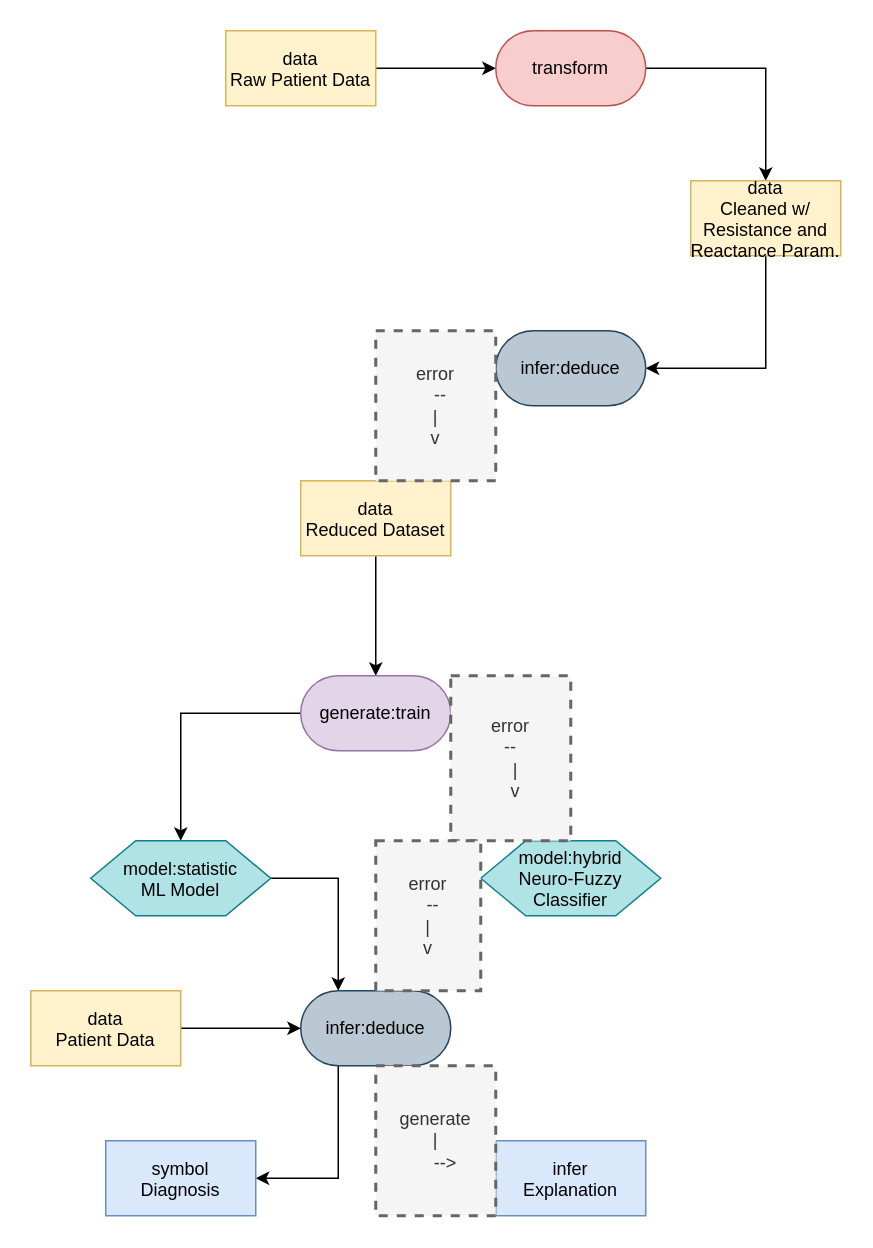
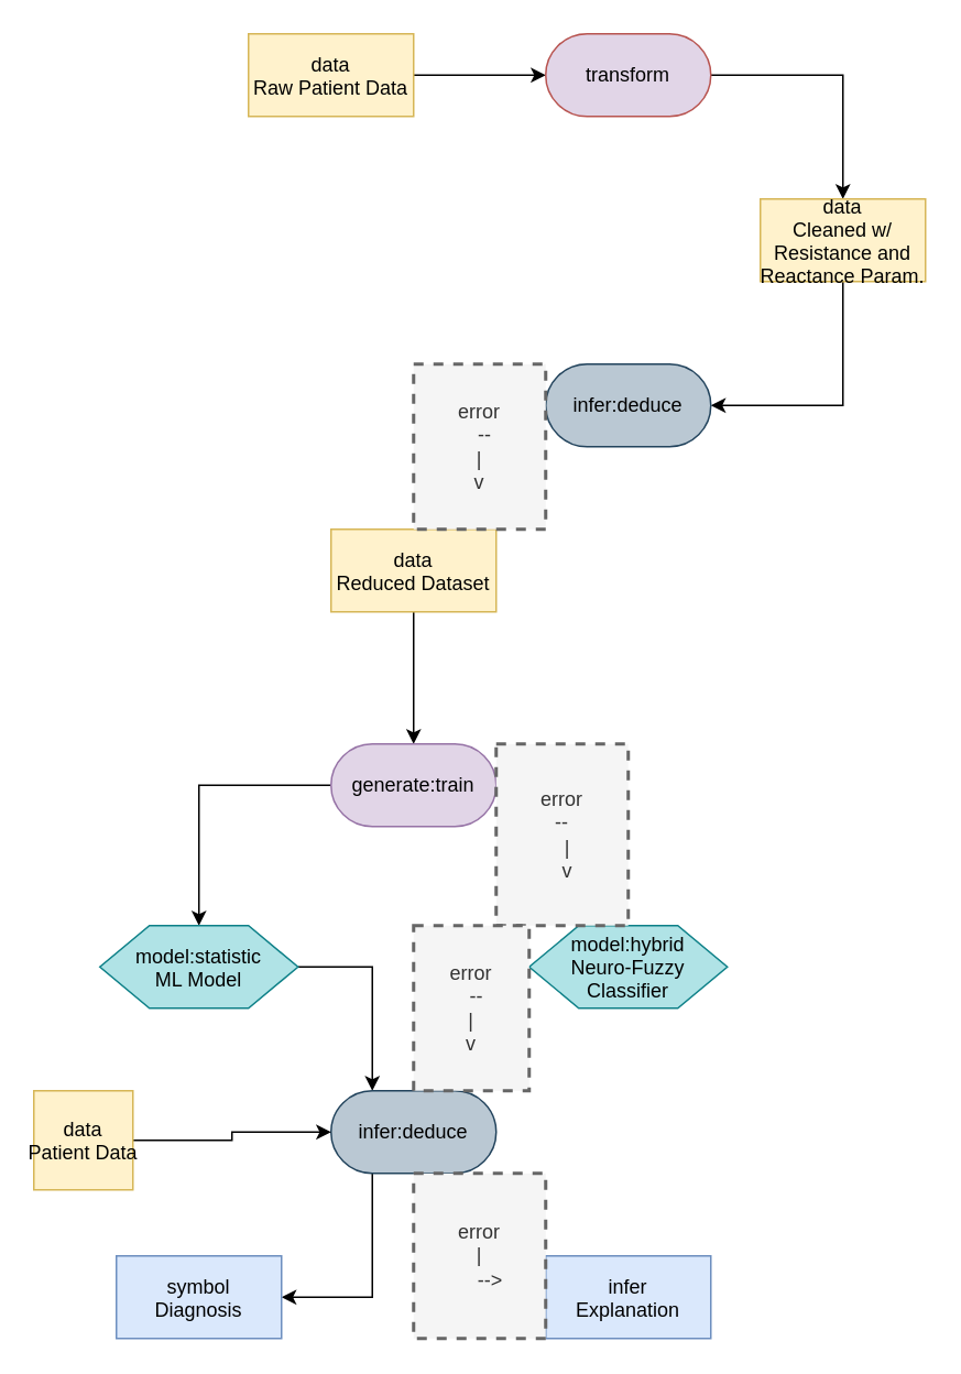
  <mxCell id="0" />
  <mxCell id="1" parent="0" />
  <mxCell id="2" style="edgeStyle=orthogonalEdgeStyle;rounded=0;orthogonalLoop=1;jettySize=auto;html=1;exitX=1;exitY=0.5;exitDx=0;exitDy=0;entryX=0;entryY=0.5;entryDx=0;entryDy=0;" parent="1" source="3" target="5" edge="1"><mxGeometry relative="1" as="geometry" /></mxCell>
  <mxCell id="3" value="data&#10;Raw Patient Data" style="rectangle;fillColor=#fff2cc;strokeColor=#d6b656;" parent="1" name="data" vertex="1"><mxGeometry x="150" y="20" width="100" height="50" as="geometry" /></mxCell>
  <mxCell id="4" style="edgeStyle=orthogonalEdgeStyle;rounded=0;orthogonalLoop=1;jettySize=auto;html=1;exitX=1;exitY=0.5;exitDx=0;exitDy=0;entryX=0.5;entryY=0;entryDx=0;entryDy=0;" parent="1" source="5" target="7" edge="1"><mxGeometry relative="1" as="geometry" /></mxCell>
- <mxCell id="5" value="transform" style="rounded=1;whiteSpace=wrap;html=1;arcSize=50;fillColor=#f8cecc;strokeColor=#b85450;" parent="1" name="transform" vertex="1"><mxGeometry x="330" y="20" width="100" height="50" as="geometry" /></mxCell>
+ <mxCell id="5" value="transform" style="rounded=1;whiteSpace=wrap;html=1;arcSize=50;fillColor=#e1d5e7;strokeColor=#b85450;" parent="1" name="transform" vertex="1"><mxGeometry x="330" y="20" width="100" height="50" as="geometry" /></mxCell>
  <mxCell id="6" style="edgeStyle=orthogonalEdgeStyle;rounded=0;orthogonalLoop=1;jettySize=auto;html=1;exitX=0.5;exitY=1;exitDx=0;exitDy=0;entryX=1;entryY=0.5;entryDx=0;entryDy=0;" parent="1" source="7" target="8" edge="1"><mxGeometry relative="1" as="geometry" /></mxCell>
  <mxCell id="7" value="data&#10;Cleaned w/&#10;Resistance and&#10;Reactance Param." style="rectangle;fillColor=#fff2cc;strokeColor=#d6b656;" parent="1" name="data" vertex="1"><mxGeometry x="460" y="120" width="100" height="50" as="geometry" /></mxCell>
  <mxCell id="8" value="infer:deduce" style="rounded=1;whiteSpace=wrap;html=1;arcSize=50;fillColor=#bac8d3;strokeColor=#23445d;" parent="1" name="infer:deduce" vertex="1"><mxGeometry x="330" y="220" width="100" height="50" as="geometry" /></mxCell>
  <mxCell id="9" style="edgeStyle=orthogonalEdgeStyle;rounded=0;orthogonalLoop=1;jettySize=auto;html=1;exitX=0.5;exitY=1;exitDx=0;exitDy=0;entryX=0.5;entryY=0;entryDx=0;entryDy=0;" parent="1" source="10" target="13" edge="1"><mxGeometry relative="1" as="geometry" /></mxCell>
  <mxCell id="10" value="data&#10;Reduced Dataset" style="rectangle;fillColor=#fff2cc;strokeColor=#d6b656;" parent="1" name="data" vertex="1"><mxGeometry x="200" y="320" width="100" height="50" as="geometry" /></mxCell>
  <mxCell id="11" value="&lt;div&gt;error&lt;/div&gt;&lt;div&gt;&amp;nbsp; --&lt;/div&gt;&lt;div&gt;|&lt;/div&gt;&lt;div&gt;v&lt;/div&gt;" style="text;html=1;align=center;verticalAlign=middle;whiteSpace=wrap;rounded=0;dashed=1;fillColor=#f5f5f5;fontColor=#333333;strokeColor=#666666;strokeWidth=2;" parent="1" name="text" vertex="1"><mxGeometry x="250" y="220" width="80" height="100" as="geometry" /></mxCell>
  <mxCell id="12" style="edgeStyle=orthogonalEdgeStyle;rounded=0;orthogonalLoop=1;jettySize=auto;html=1;exitX=0;exitY=0.5;exitDx=0;exitDy=0;entryX=0.5;entryY=0;entryDx=0;entryDy=0;" parent="1" source="13" target="15" edge="1"><mxGeometry relative="1" as="geometry" /></mxCell>
  <mxCell id="13" value="generate:train" style="rounded=1;whiteSpace=wrap;html=1;arcSize=50;fillColor=#e1d5e7;strokeColor=#9673a6;" parent="1" name="generate:train" vertex="1"><mxGeometry x="200" y="450" width="100" height="50" as="geometry" /></mxCell>
  <mxCell id="14" style="edgeStyle=orthogonalEdgeStyle;rounded=0;orthogonalLoop=1;jettySize=auto;html=1;exitX=1;exitY=0.5;exitDx=0;exitDy=0;entryX=0.25;entryY=0;entryDx=0;entryDy=0;" parent="1" source="15" target="19" edge="1"><mxGeometry relative="1" as="geometry" /></mxCell>
  <mxCell id="15" value="model:statistic&#10;ML Model" style="shape=hexagon;perimeter=hexagonPerimeter2;fillColor=#b0e3e6;strokeColor=#0e8088;" parent="1" name="model" vertex="1"><mxGeometry x="60" y="560" width="120" height="50" as="geometry" /></mxCell>
  <mxCell id="16" value="model:hybrid&#10;Neuro-Fuzzy&#10;Classifier" style="shape=hexagon;perimeter=hexagonPerimeter2;fillColor=#b0e3e6;strokeColor=#0e8088;" parent="1" name="model" vertex="1"><mxGeometry x="320" y="560" width="120" height="50" as="geometry" /></mxCell>
  <mxCell id="17" value="&lt;div&gt;error&lt;/div&gt;&lt;div&gt;--&lt;/div&gt;&lt;div&gt;&amp;nbsp; |&lt;/div&gt;&lt;div&gt;&amp;nbsp; v&lt;/div&gt;" style="text;html=1;align=center;verticalAlign=middle;whiteSpace=wrap;rounded=0;dashed=1;fillColor=#f5f5f5;fontColor=#333333;strokeColor=#666666;strokeWidth=2;" parent="1" name="text" vertex="1"><mxGeometry x="300" y="450" width="80" height="110" as="geometry" /></mxCell>
  <mxCell id="18" style="edgeStyle=orthogonalEdgeStyle;rounded=0;orthogonalLoop=1;jettySize=auto;html=1;exitX=0.25;exitY=1;exitDx=0;exitDy=0;entryX=1;entryY=0.5;entryDx=0;entryDy=0;" parent="1" source="19" target="23" edge="1"><mxGeometry relative="1" as="geometry" /></mxCell>
  <mxCell id="19" value="infer:deduce" style="rounded=1;whiteSpace=wrap;html=1;arcSize=50;fillColor=#bac8d3;strokeColor=#23445d;" parent="1" name="infer:deduce" vertex="1"><mxGeometry x="200" y="660" width="100" height="50" as="geometry" /></mxCell>
  <mxCell id="20" value="&lt;div&gt;error&lt;/div&gt;&lt;div&gt;&amp;nbsp; --&lt;/div&gt;&lt;div&gt;|&lt;/div&gt;&lt;div&gt;v&lt;/div&gt;" style="text;html=1;align=center;verticalAlign=middle;whiteSpace=wrap;rounded=0;dashed=1;fillColor=#f5f5f5;fontColor=#333333;strokeColor=#666666;strokeWidth=2;" parent="1" name="text" vertex="1"><mxGeometry x="250" y="560" width="70" height="100" as="geometry" /></mxCell>
  <mxCell id="21" style="edgeStyle=orthogonalEdgeStyle;rounded=0;orthogonalLoop=1;jettySize=auto;html=1;exitX=1;exitY=0.5;exitDx=0;exitDy=0;entryX=0;entryY=0.5;entryDx=0;entryDy=0;" parent="1" source="22" target="19" edge="1"><mxGeometry relative="1" as="geometry" /></mxCell>
- <mxCell id="22" value="data&#10;Patient Data" style="rectangle;fillColor=#fff2cc;strokeColor=#d6b656;" parent="1" name="data" vertex="1"><mxGeometry x="20" y="660" width="100" height="50" as="geometry" /></mxCell>
+ <mxCell id="22" value="data&#10;Patient Data" style="rectangle;fillColor=#fff2cc;strokeColor=#d6b656;" parent="1" name="data" vertex="1"><mxGeometry x="20" y="660" width="60" height="60" as="geometry" /></mxCell>
  <mxCell id="23" value="symbol&#10;Diagnosis" style="rectangle;fillColor=#dae8fc;strokeColor=#6c8ebf;" parent="1" name="symbol" vertex="1"><mxGeometry x="70" y="760" width="100" height="50" as="geometry" /></mxCell>
  <mxCell id="24" value="infer&#10;Explanation" style="rectangle;fillColor=#dae8fc;strokeColor=#6c8ebf;" parent="1" name="symbol" vertex="1"><mxGeometry x="330" y="760" width="100" height="50" as="geometry" /></mxCell>
- <mxCell id="25" value="&lt;div&gt;generate&lt;/div&gt;&lt;div&gt;|&lt;/div&gt;&lt;div&gt;&amp;nbsp;&amp;nbsp;&amp;nbsp; --&amp;gt;&lt;/div&gt;" style="text;html=1;align=center;verticalAlign=middle;whiteSpace=wrap;rounded=0;dashed=1;fillColor=#f5f5f5;fontColor=#333333;strokeColor=#666666;strokeWidth=2;" parent="1" name="text" vertex="1"><mxGeometry x="250" y="710" width="80" height="100" as="geometry" /></mxCell>
+ <mxCell id="25" value="&lt;div&gt;error&lt;/div&gt;&lt;div&gt;|&lt;/div&gt;&lt;div&gt;&amp;nbsp;&amp;nbsp;&amp;nbsp; --&amp;gt;&lt;/div&gt;" style="text;html=1;align=center;verticalAlign=middle;whiteSpace=wrap;rounded=0;dashed=1;fillColor=#f5f5f5;fontColor=#333333;strokeColor=#666666;strokeWidth=2;" parent="1" name="text" vertex="1"><mxGeometry x="250" y="710" width="80" height="100" as="geometry" /></mxCell>
